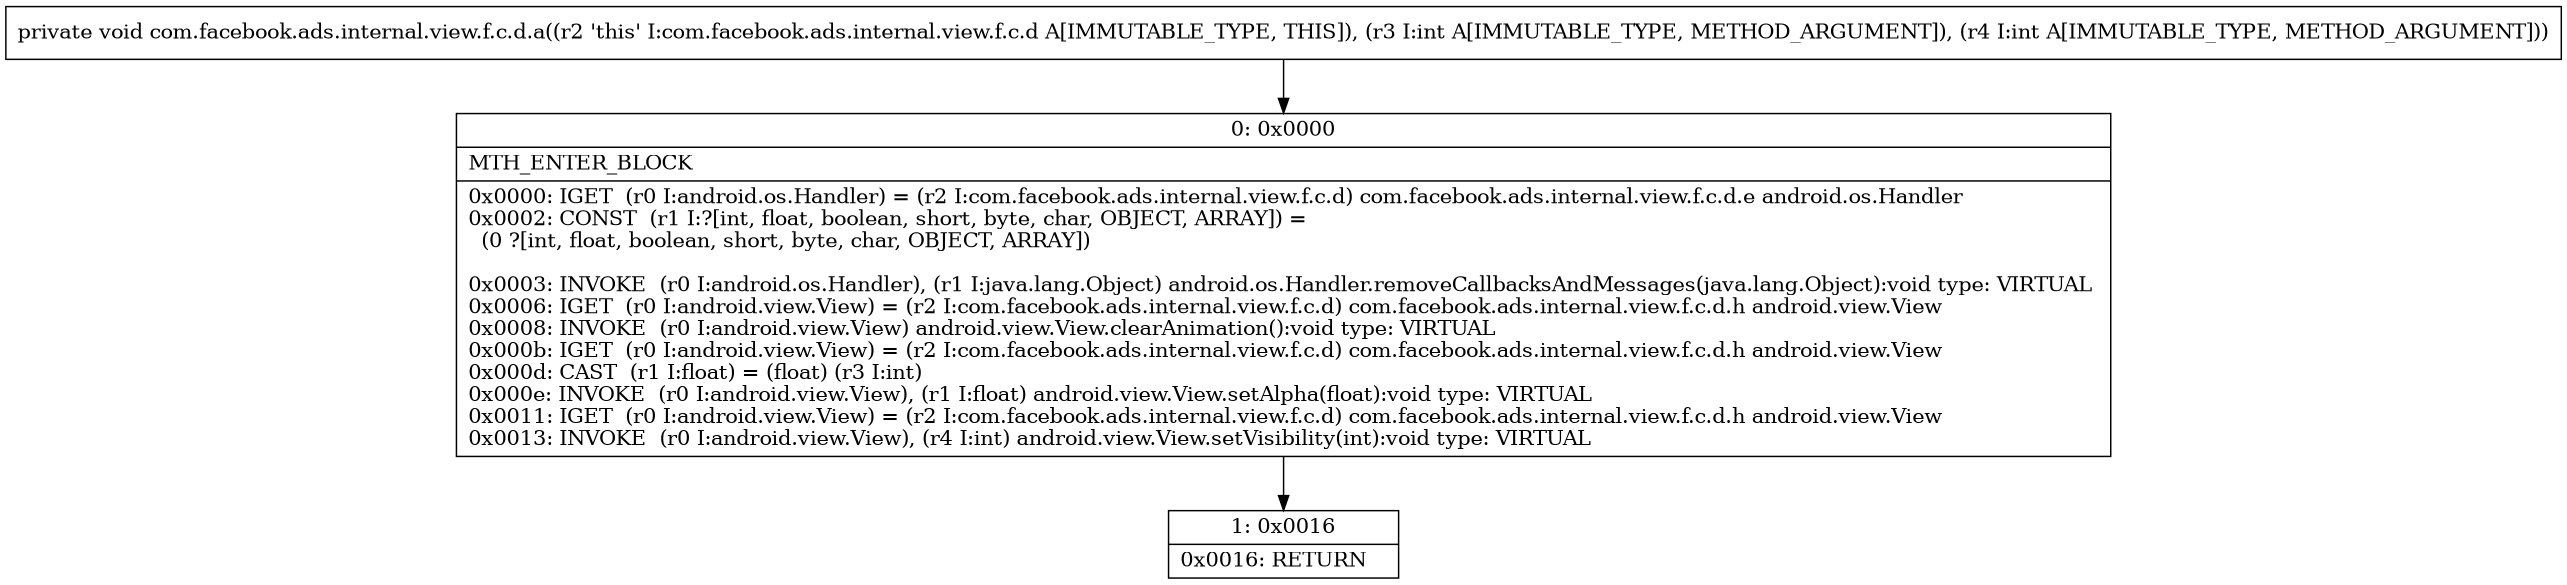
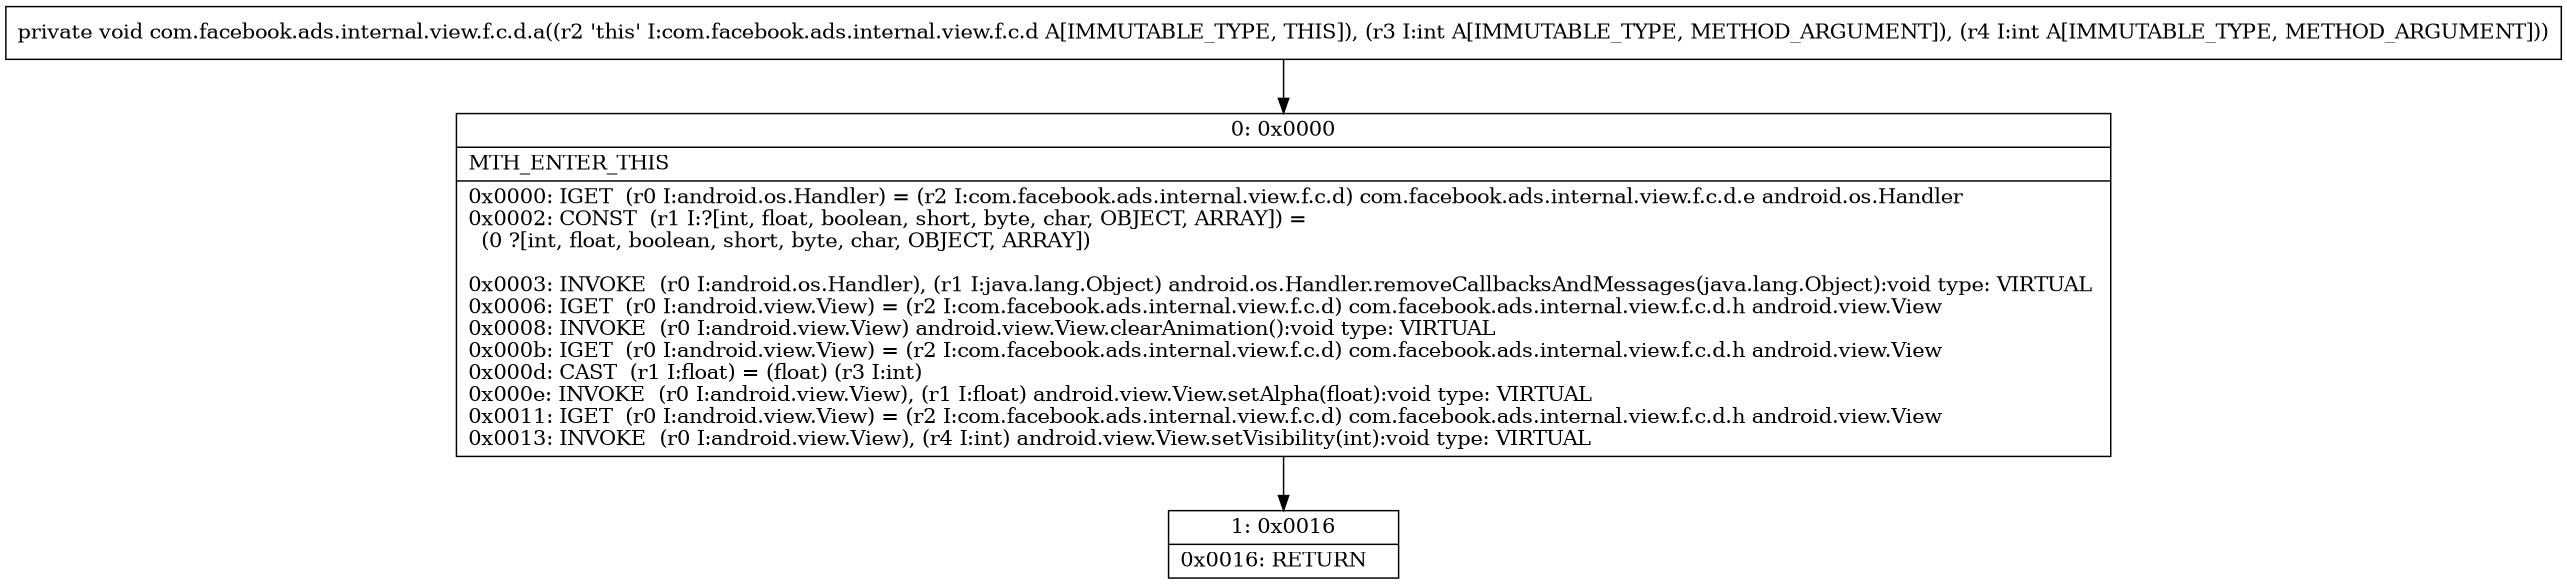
  digraph {
    node [shape=record]
-   n1 [label="{0\:\ 0x0000|MTH_ENTER_BLOCK\l|0x0000: IGET  (r0 I:android.os.Handler) = (r2 I:com.facebook.ads.internal.view.f.c.d) com.facebook.ads.internal.view.f.c.d.e android.os.Handler \l0x0002: CONST  (r1 I:?[int, float, boolean, short, byte, char, OBJECT, ARRAY]) = \l  (0 ?[int, float, boolean, short, byte, char, OBJECT, ARRAY])\l \l0x0003: INVOKE  (r0 I:android.os.Handler), (r1 I:java.lang.Object) android.os.Handler.removeCallbacksAndMessages(java.lang.Object):void type: VIRTUAL \l0x0006: IGET  (r0 I:android.view.View) = (r2 I:com.facebook.ads.internal.view.f.c.d) com.facebook.ads.internal.view.f.c.d.h android.view.View \l0x0008: INVOKE  (r0 I:android.view.View) android.view.View.clearAnimation():void type: VIRTUAL \l0x000b: IGET  (r0 I:android.view.View) = (r2 I:com.facebook.ads.internal.view.f.c.d) com.facebook.ads.internal.view.f.c.d.h android.view.View \l0x000d: CAST  (r1 I:float) = (float) (r3 I:int) \l0x000e: INVOKE  (r0 I:android.view.View), (r1 I:float) android.view.View.setAlpha(float):void type: VIRTUAL \l0x0011: IGET  (r0 I:android.view.View) = (r2 I:com.facebook.ads.internal.view.f.c.d) com.facebook.ads.internal.view.f.c.d.h android.view.View \l0x0013: INVOKE  (r0 I:android.view.View), (r4 I:int) android.view.View.setVisibility(int):void type: VIRTUAL \l}"]
+   n1 [label="{0\:\ 0x0000|MTH_ENTER_THIS\l|0x0000: IGET  (r0 I:android.os.Handler) = (r2 I:com.facebook.ads.internal.view.f.c.d) com.facebook.ads.internal.view.f.c.d.e android.os.Handler \l0x0002: CONST  (r1 I:?[int, float, boolean, short, byte, char, OBJECT, ARRAY]) = \l  (0 ?[int, float, boolean, short, byte, char, OBJECT, ARRAY])\l \l0x0003: INVOKE  (r0 I:android.os.Handler), (r1 I:java.lang.Object) android.os.Handler.removeCallbacksAndMessages(java.lang.Object):void type: VIRTUAL \l0x0006: IGET  (r0 I:android.view.View) = (r2 I:com.facebook.ads.internal.view.f.c.d) com.facebook.ads.internal.view.f.c.d.h android.view.View \l0x0008: INVOKE  (r0 I:android.view.View) android.view.View.clearAnimation():void type: VIRTUAL \l0x000b: IGET  (r0 I:android.view.View) = (r2 I:com.facebook.ads.internal.view.f.c.d) com.facebook.ads.internal.view.f.c.d.h android.view.View \l0x000d: CAST  (r1 I:float) = (float) (r3 I:int) \l0x000e: INVOKE  (r0 I:android.view.View), (r1 I:float) android.view.View.setAlpha(float):void type: VIRTUAL \l0x0011: IGET  (r0 I:android.view.View) = (r2 I:com.facebook.ads.internal.view.f.c.d) com.facebook.ads.internal.view.f.c.d.h android.view.View \l0x0013: INVOKE  (r0 I:android.view.View), (r4 I:int) android.view.View.setVisibility(int):void type: VIRTUAL \l}"]
    n2 [label="{1\:\ 0x0016|0x0016: RETURN   \l}"]
    n3 [label="{private void com.facebook.ads.internal.view.f.c.d.a((r2 'this' I:com.facebook.ads.internal.view.f.c.d A[IMMUTABLE_TYPE, THIS]), (r3 I:int A[IMMUTABLE_TYPE, METHOD_ARGUMENT]), (r4 I:int A[IMMUTABLE_TYPE, METHOD_ARGUMENT])) }"]
    n1 -> n2
    n3 -> n1
  }
